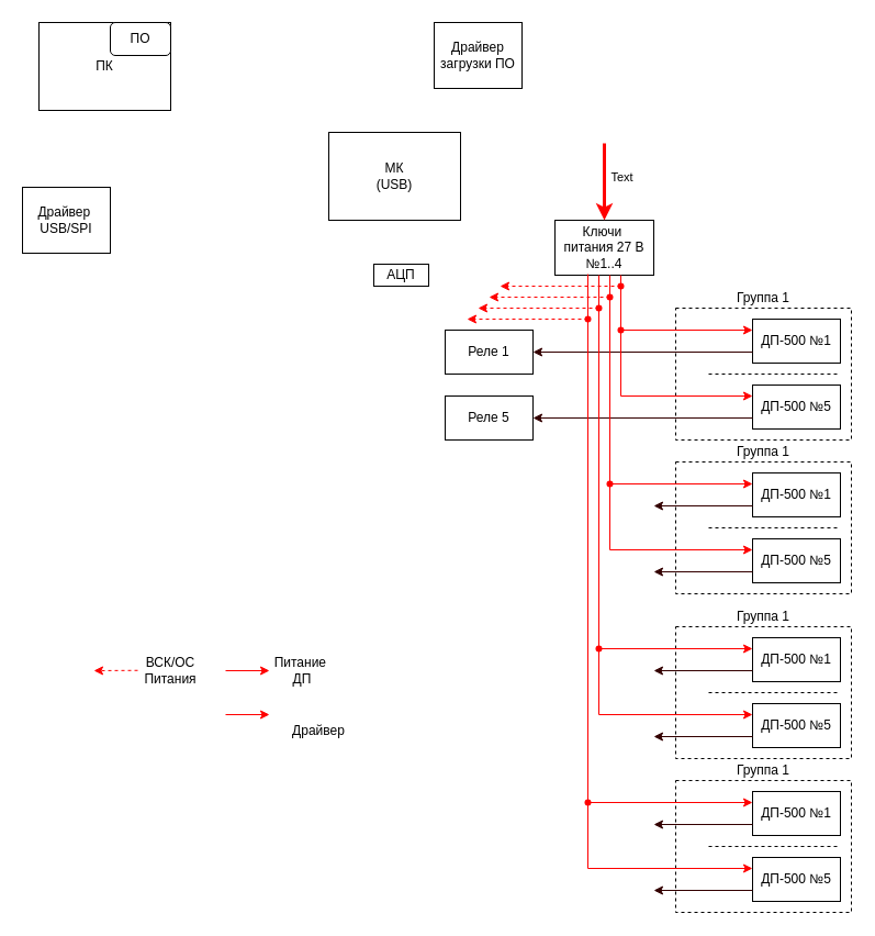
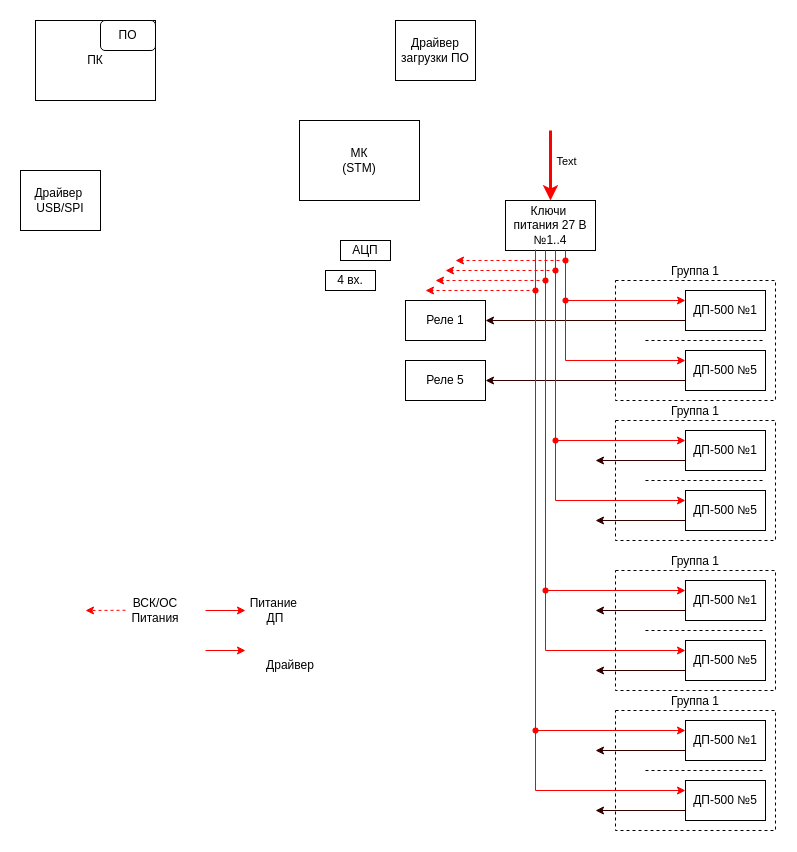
  <mxCell id="0" />
  <mxCell id="1" parent="0" />
  <mxCell id="2" value="Группа 1" style="rounded=0;whiteSpace=wrap;html=1;fillColor=none;dashed=1;verticalAlign=bottom;labelPosition=center;verticalLabelPosition=top;align=center;" parent="1" vertex="1"><mxGeometry x="615" y="280" width="160" height="120" as="geometry" /></mxCell>
  <mxCell id="3" value="Драйвер&amp;nbsp;&lt;div&gt;USB/SPI&lt;/div&gt;" style="rounded=0;whiteSpace=wrap;html=1;" parent="1" vertex="1"><mxGeometry x="20" y="170" width="80" height="60" as="geometry" /></mxCell>
  <mxCell id="4" value="ПК" style="rounded=0;whiteSpace=wrap;html=1;" parent="1" vertex="1"><mxGeometry x="35" y="20" width="120" height="80" as="geometry" /></mxCell>
  <mxCell id="5" value="ПО" style="rounded=1;whiteSpace=wrap;html=1;" parent="1" vertex="1"><mxGeometry x="100" y="20" width="55" height="30" as="geometry" /></mxCell>
- <mxCell id="6" value="МК&lt;div&gt;(USB)&lt;/div&gt;" style="rounded=0;whiteSpace=wrap;html=1;" parent="1" vertex="1"><mxGeometry x="299" y="120" width="120" height="80" as="geometry" /></mxCell>
+ <mxCell id="6" value="МК&lt;div&gt;(STM)&lt;/div&gt;" style="rounded=0;whiteSpace=wrap;html=1;" parent="1" vertex="1"><mxGeometry x="299" y="120" width="120" height="80" as="geometry" /></mxCell>
  <mxCell id="7" value="Ключи&amp;nbsp;&lt;div&gt;&lt;span style=&quot;background-color: initial;&quot;&gt;питания 27 В&lt;/span&gt;&lt;/div&gt;&lt;div&gt;№1..4&lt;span style=&quot;background-color: initial;&quot;&gt;&lt;br&gt;&lt;/span&gt;&lt;/div&gt;" style="rounded=0;whiteSpace=wrap;html=1;" parent="1" vertex="1"><mxGeometry x="505" y="200" width="90" height="50" as="geometry" /></mxCell>
  <mxCell id="8" value="Реле 1" style="rounded=0;whiteSpace=wrap;html=1;" parent="1" vertex="1"><mxGeometry x="405" y="300" width="80" height="40" as="geometry" /></mxCell>
  <mxCell id="9" value="ДП-500 №1" style="rounded=0;whiteSpace=wrap;html=1;" parent="1" vertex="1"><mxGeometry x="685" y="290" width="80" height="40" as="geometry" /></mxCell>
  <mxCell id="10" value="ДП-500 №5" style="rounded=0;whiteSpace=wrap;html=1;" parent="1" vertex="1"><mxGeometry x="685" y="350" width="80" height="40" as="geometry" /></mxCell>
  <mxCell id="11" value="" style="endArrow=none;dashed=1;html=1;rounded=0;" parent="1" edge="1"><mxGeometry width="50" height="50" relative="1" as="geometry"><mxPoint x="645" y="340" as="sourcePoint" /><mxPoint x="765" y="340" as="targetPoint" /></mxGeometry></mxCell>
  <mxCell id="12" value="" style="endArrow=classic;html=1;rounded=0;entryX=0;entryY=0.25;entryDx=0;entryDy=0;fontColor=#FF0000;strokeColor=#FF0000;" parent="1" target="9" edge="1"><mxGeometry width="50" height="50" relative="1" as="geometry"><mxPoint x="565" y="300" as="sourcePoint" /><mxPoint x="575" y="300" as="targetPoint" /></mxGeometry></mxCell>
  <mxCell id="13" value="" style="endArrow=classic;html=1;rounded=0;entryX=0;entryY=0.25;entryDx=0;entryDy=0;fontColor=#FF0000;strokeColor=#FF0000;" parent="1" edge="1"><mxGeometry width="50" height="50" relative="1" as="geometry"><mxPoint x="565" y="360" as="sourcePoint" /><mxPoint x="685" y="360" as="targetPoint" /></mxGeometry></mxCell>
  <mxCell id="14" value="" style="endArrow=classic;html=1;rounded=0;fontColor=#FF0000;strokeColor=#330000;" parent="1" edge="1"><mxGeometry width="50" height="50" relative="1" as="geometry"><mxPoint x="685" y="320" as="sourcePoint" /><mxPoint x="485" y="320" as="targetPoint" /></mxGeometry></mxCell>
  <mxCell id="15" value="" style="endArrow=classic;html=1;rounded=0;fontColor=#FF0000;strokeColor=#330000;" parent="1" edge="1"><mxGeometry width="50" height="50" relative="1" as="geometry"><mxPoint x="685" y="380" as="sourcePoint" /><mxPoint x="485" y="380" as="targetPoint" /></mxGeometry></mxCell>
  <mxCell id="16" value="" style="endArrow=classic;html=1;rounded=0;fontColor=#FF0000;strokeColor=#FF0000;" parent="1" edge="1"><mxGeometry width="50" height="50" relative="1" as="geometry"><mxPoint x="205" y="610" as="sourcePoint" /><mxPoint x="245" y="610" as="targetPoint" /></mxGeometry></mxCell>
  <mxCell id="17" value="" style="endArrow=classic;html=1;rounded=0;fontColor=#FF0000;strokeColor=#FF0000;" parent="1" edge="1"><mxGeometry width="50" height="50" relative="1" as="geometry"><mxPoint x="205" y="650" as="sourcePoint" /><mxPoint x="245" y="650" as="targetPoint" /></mxGeometry></mxCell>
  <mxCell id="18" value="Питание&amp;nbsp;&lt;div&gt;ДП&lt;/div&gt;" style="text;html=1;align=center;verticalAlign=middle;whiteSpace=wrap;rounded=0;" parent="1" vertex="1"><mxGeometry x="245" y="595" width="60" height="30" as="geometry" /></mxCell>
  <mxCell id="19" value="Драйвер" style="text;html=1;align=center;verticalAlign=middle;whiteSpace=wrap;rounded=0;" parent="1" vertex="1"><mxGeometry x="245" y="650" width="90" height="30" as="geometry" /></mxCell>
  <mxCell id="20" value="" style="endArrow=none;html=1;rounded=0;strokeColor=#FF0000;" parent="1" source="60" edge="1"><mxGeometry width="50" height="50" relative="1" as="geometry"><mxPoint x="565" y="360" as="sourcePoint" /><mxPoint x="565" y="250" as="targetPoint" /></mxGeometry></mxCell>
  <mxCell id="21" value="" style="shape=waypoint;sketch=0;fillStyle=solid;size=6;pointerEvents=1;points=[];fillColor=none;resizable=0;rotatable=0;perimeter=centerPerimeter;snapToPoint=1;strokeColor=#FF0000;" parent="1" vertex="1"><mxGeometry x="555" y="290" width="20" height="20" as="geometry" /></mxCell>
  <mxCell id="22" value="Группа 1" style="rounded=0;whiteSpace=wrap;html=1;fillColor=none;dashed=1;verticalAlign=bottom;labelPosition=center;verticalLabelPosition=top;align=center;" parent="1" vertex="1"><mxGeometry x="615" y="420" width="160" height="120" as="geometry" /></mxCell>
  <mxCell id="23" value="ДП-500 №1" style="rounded=0;whiteSpace=wrap;html=1;" parent="1" vertex="1"><mxGeometry x="685" y="430" width="80" height="40" as="geometry" /></mxCell>
  <mxCell id="24" value="ДП-500 №5" style="rounded=0;whiteSpace=wrap;html=1;" parent="1" vertex="1"><mxGeometry x="685" y="490" width="80" height="40" as="geometry" /></mxCell>
  <mxCell id="25" value="" style="endArrow=none;dashed=1;html=1;rounded=0;" parent="1" edge="1"><mxGeometry width="50" height="50" relative="1" as="geometry"><mxPoint x="645" y="480" as="sourcePoint" /><mxPoint x="765" y="480" as="targetPoint" /></mxGeometry></mxCell>
  <mxCell id="26" value="" style="endArrow=classic;html=1;rounded=0;entryX=0;entryY=0.25;entryDx=0;entryDy=0;fontColor=#FF0000;strokeColor=#FF0000;" parent="1" source="31" target="23" edge="1"><mxGeometry width="50" height="50" relative="1" as="geometry"><mxPoint x="565" y="440" as="sourcePoint" /><mxPoint x="575" y="440" as="targetPoint" /></mxGeometry></mxCell>
  <mxCell id="27" value="" style="endArrow=classic;html=1;rounded=0;entryX=0;entryY=0.25;entryDx=0;entryDy=0;fontColor=#FF0000;strokeColor=#FF0000;" parent="1" edge="1"><mxGeometry width="50" height="50" relative="1" as="geometry"><mxPoint x="555" y="500" as="sourcePoint" /><mxPoint x="685" y="500" as="targetPoint" /></mxGeometry></mxCell>
  <mxCell id="28" value="" style="endArrow=classic;html=1;rounded=0;entryX=0;entryY=0.25;entryDx=0;entryDy=0;fontColor=#FF0000;strokeColor=#330000;" parent="1" edge="1"><mxGeometry width="50" height="50" relative="1" as="geometry"><mxPoint x="685" y="460" as="sourcePoint" /><mxPoint x="595" y="460" as="targetPoint" /></mxGeometry></mxCell>
  <mxCell id="29" value="" style="endArrow=classic;html=1;rounded=0;entryX=0;entryY=0.25;entryDx=0;entryDy=0;fontColor=#FF0000;strokeColor=#330000;" parent="1" edge="1"><mxGeometry width="50" height="50" relative="1" as="geometry"><mxPoint x="685" y="520" as="sourcePoint" /><mxPoint x="595" y="520" as="targetPoint" /></mxGeometry></mxCell>
  <mxCell id="30" value="" style="endArrow=none;html=1;rounded=0;strokeColor=#FF0000;" parent="1" edge="1"><mxGeometry width="50" height="50" relative="1" as="geometry"><mxPoint x="555" y="500" as="sourcePoint" /><mxPoint x="555" y="250" as="targetPoint" /></mxGeometry></mxCell>
  <mxCell id="31" value="" style="shape=waypoint;sketch=0;fillStyle=solid;size=6;pointerEvents=1;points=[];fillColor=none;resizable=0;rotatable=0;perimeter=centerPerimeter;snapToPoint=1;strokeColor=#FF0000;" parent="1" vertex="1"><mxGeometry x="545" y="430" width="20" height="20" as="geometry" /></mxCell>
  <mxCell id="32" value="Группа 1" style="rounded=0;whiteSpace=wrap;html=1;fillColor=none;dashed=1;verticalAlign=bottom;labelPosition=center;verticalLabelPosition=top;align=center;" parent="1" vertex="1"><mxGeometry x="615" y="570" width="160" height="120" as="geometry" /></mxCell>
  <mxCell id="33" value="ДП-500 №1" style="rounded=0;whiteSpace=wrap;html=1;" parent="1" vertex="1"><mxGeometry x="685" y="580" width="80" height="40" as="geometry" /></mxCell>
  <mxCell id="34" value="ДП-500 №5" style="rounded=0;whiteSpace=wrap;html=1;" parent="1" vertex="1"><mxGeometry x="685" y="640" width="80" height="40" as="geometry" /></mxCell>
  <mxCell id="35" value="" style="endArrow=none;dashed=1;html=1;rounded=0;" parent="1" edge="1"><mxGeometry width="50" height="50" relative="1" as="geometry"><mxPoint x="645" y="630" as="sourcePoint" /><mxPoint x="765" y="630" as="targetPoint" /></mxGeometry></mxCell>
  <mxCell id="36" value="" style="endArrow=classic;html=1;rounded=0;entryX=0;entryY=0.25;entryDx=0;entryDy=0;fontColor=#FF0000;strokeColor=#FF0000;" parent="1" source="41" target="33" edge="1"><mxGeometry width="50" height="50" relative="1" as="geometry"><mxPoint x="565" y="590" as="sourcePoint" /><mxPoint x="575" y="590" as="targetPoint" /></mxGeometry></mxCell>
  <mxCell id="37" value="" style="endArrow=classic;html=1;rounded=0;entryX=0;entryY=0.25;entryDx=0;entryDy=0;fontColor=#FF0000;strokeColor=#FF0000;" parent="1" edge="1"><mxGeometry width="50" height="50" relative="1" as="geometry"><mxPoint x="545" y="650" as="sourcePoint" /><mxPoint x="685" y="650" as="targetPoint" /></mxGeometry></mxCell>
  <mxCell id="38" value="" style="endArrow=classic;html=1;rounded=0;entryX=0;entryY=0.25;entryDx=0;entryDy=0;fontColor=#FF0000;strokeColor=#330000;" parent="1" edge="1"><mxGeometry width="50" height="50" relative="1" as="geometry"><mxPoint x="685" y="610" as="sourcePoint" /><mxPoint x="595" y="610" as="targetPoint" /></mxGeometry></mxCell>
  <mxCell id="39" value="" style="endArrow=classic;html=1;rounded=0;entryX=0;entryY=0.25;entryDx=0;entryDy=0;fontColor=#FF0000;strokeColor=#330000;" parent="1" edge="1"><mxGeometry width="50" height="50" relative="1" as="geometry"><mxPoint x="685" y="670" as="sourcePoint" /><mxPoint x="595" y="670" as="targetPoint" /></mxGeometry></mxCell>
  <mxCell id="40" value="" style="endArrow=none;html=1;rounded=0;strokeColor=#FF0000;" parent="1" edge="1"><mxGeometry width="50" height="50" relative="1" as="geometry"><mxPoint x="545" y="650" as="sourcePoint" /><mxPoint x="545" y="250" as="targetPoint" /></mxGeometry></mxCell>
  <mxCell id="41" value="" style="shape=waypoint;sketch=0;fillStyle=solid;size=6;pointerEvents=1;points=[];fillColor=none;resizable=0;rotatable=0;perimeter=centerPerimeter;snapToPoint=1;strokeColor=#FF0000;" parent="1" vertex="1"><mxGeometry x="535" y="580" width="20" height="20" as="geometry" /></mxCell>
  <mxCell id="42" value="Группа 1" style="rounded=0;whiteSpace=wrap;html=1;fillColor=none;dashed=1;verticalAlign=bottom;labelPosition=center;verticalLabelPosition=top;align=center;" parent="1" vertex="1"><mxGeometry x="615" y="710" width="160" height="120" as="geometry" /></mxCell>
  <mxCell id="43" value="ДП-500 №1" style="rounded=0;whiteSpace=wrap;html=1;" parent="1" vertex="1"><mxGeometry x="685" y="720" width="80" height="40" as="geometry" /></mxCell>
  <mxCell id="44" value="ДП-500 №5" style="rounded=0;whiteSpace=wrap;html=1;" parent="1" vertex="1"><mxGeometry x="685" y="780" width="80" height="40" as="geometry" /></mxCell>
  <mxCell id="45" value="" style="endArrow=none;dashed=1;html=1;rounded=0;" parent="1" edge="1"><mxGeometry width="50" height="50" relative="1" as="geometry"><mxPoint x="645" y="770" as="sourcePoint" /><mxPoint x="765" y="770" as="targetPoint" /></mxGeometry></mxCell>
  <mxCell id="46" value="" style="endArrow=classic;html=1;rounded=0;entryX=0;entryY=0.25;entryDx=0;entryDy=0;fontColor=#FF0000;strokeColor=#FF0000;" parent="1" source="51" target="43" edge="1"><mxGeometry width="50" height="50" relative="1" as="geometry"><mxPoint x="565" y="730" as="sourcePoint" /><mxPoint x="575" y="730" as="targetPoint" /></mxGeometry></mxCell>
  <mxCell id="47" value="" style="endArrow=classic;html=1;rounded=0;entryX=0;entryY=0.25;entryDx=0;entryDy=0;fontColor=#FF0000;strokeColor=#FF0000;" parent="1" edge="1"><mxGeometry width="50" height="50" relative="1" as="geometry"><mxPoint x="535" y="790" as="sourcePoint" /><mxPoint x="685" y="790" as="targetPoint" /></mxGeometry></mxCell>
  <mxCell id="48" value="" style="endArrow=classic;html=1;rounded=0;entryX=0;entryY=0.25;entryDx=0;entryDy=0;fontColor=#FF0000;strokeColor=#330000;" parent="1" edge="1"><mxGeometry width="50" height="50" relative="1" as="geometry"><mxPoint x="685" y="750" as="sourcePoint" /><mxPoint x="595" y="750" as="targetPoint" /></mxGeometry></mxCell>
  <mxCell id="49" value="" style="endArrow=classic;html=1;rounded=0;entryX=0;entryY=0.25;entryDx=0;entryDy=0;fontColor=#FF0000;strokeColor=#330000;" parent="1" edge="1"><mxGeometry width="50" height="50" relative="1" as="geometry"><mxPoint x="685" y="810" as="sourcePoint" /><mxPoint x="595" y="810" as="targetPoint" /></mxGeometry></mxCell>
  <mxCell id="50" value="" style="endArrow=none;html=1;rounded=0;strokeColor=#FF0000;" parent="1" edge="1"><mxGeometry width="50" height="50" relative="1" as="geometry"><mxPoint x="535" y="790" as="sourcePoint" /><mxPoint x="535" y="249.048" as="targetPoint" /></mxGeometry></mxCell>
  <mxCell id="51" value="" style="shape=waypoint;sketch=0;fillStyle=solid;size=6;pointerEvents=1;points=[];fillColor=none;resizable=0;rotatable=0;perimeter=centerPerimeter;snapToPoint=1;strokeColor=#FF0000;" parent="1" vertex="1"><mxGeometry x="525" y="720" width="20" height="20" as="geometry" /></mxCell>
  <mxCell id="52" value="" style="endArrow=classic;html=1;rounded=0;entryX=0.5;entryY=0;entryDx=0;entryDy=0;strokeColor=#FF0000;strokeWidth=3;" parent="1" target="7" edge="1"><mxGeometry width="50" height="50" relative="1" as="geometry"><mxPoint x="550" y="130" as="sourcePoint" /><mxPoint x="605" y="80" as="targetPoint" /></mxGeometry></mxCell>
  <mxCell id="53" value="Text" style="edgeLabel;html=1;align=center;verticalAlign=middle;resizable=0;points=[];" parent="52" vertex="1" connectable="0"><mxGeometry x="-0.132" y="1" relative="1" as="geometry"><mxPoint x="14" as="offset" /></mxGeometry></mxCell>
  <mxCell id="54" value="АЦП" style="rounded=0;whiteSpace=wrap;html=1;" parent="1" vertex="1"><mxGeometry x="340" y="240" width="50" height="20" as="geometry" /></mxCell>
+ <mxCell id="55" value="4 вх." style="rounded=0;whiteSpace=wrap;html=1;" parent="1" vertex="1"><mxGeometry x="325" y="270" width="50" height="20" as="geometry" /></mxCell>
  <mxCell id="56" value="" style="endArrow=classic;html=1;rounded=0;strokeColor=#FF0000;dashed=1;" parent="1" edge="1"><mxGeometry width="50" height="50" relative="1" as="geometry"><mxPoint x="565" y="260" as="sourcePoint" /><mxPoint x="455" y="260" as="targetPoint" /></mxGeometry></mxCell>
  <mxCell id="57" value="" style="endArrow=classic;html=1;rounded=0;strokeColor=#FF0000;dashed=1;" parent="1" edge="1"><mxGeometry width="50" height="50" relative="1" as="geometry"><mxPoint x="125" y="609.76" as="sourcePoint" /><mxPoint x="85" y="610" as="targetPoint" /></mxGeometry></mxCell>
  <mxCell id="58" value="ВСК/ОС&lt;div&gt;Питания&lt;/div&gt;" style="text;html=1;align=center;verticalAlign=middle;whiteSpace=wrap;rounded=0;" parent="1" vertex="1"><mxGeometry x="125" y="595" width="60" height="30" as="geometry" /></mxCell>
  <mxCell id="59" value="" style="endArrow=none;html=1;rounded=0;strokeColor=#FF0000;" parent="1" target="60" edge="1"><mxGeometry width="50" height="50" relative="1" as="geometry"><mxPoint x="565" y="360" as="sourcePoint" /><mxPoint x="565" y="250" as="targetPoint" /></mxGeometry></mxCell>
  <mxCell id="60" value="" style="shape=waypoint;sketch=0;fillStyle=solid;size=6;pointerEvents=1;points=[];fillColor=none;resizable=0;rotatable=0;perimeter=centerPerimeter;snapToPoint=1;strokeColor=#FF0000;" parent="1" vertex="1"><mxGeometry x="555" y="250" width="20" height="20" as="geometry" /></mxCell>
  <mxCell id="61" value="" style="endArrow=classic;html=1;rounded=0;strokeColor=#FF0000;dashed=1;" parent="1" edge="1"><mxGeometry width="50" height="50" relative="1" as="geometry"><mxPoint x="555" y="270" as="sourcePoint" /><mxPoint x="445" y="270" as="targetPoint" /></mxGeometry></mxCell>
  <mxCell id="62" value="" style="shape=waypoint;sketch=0;fillStyle=solid;size=6;pointerEvents=1;points=[];fillColor=none;resizable=0;rotatable=0;perimeter=centerPerimeter;snapToPoint=1;strokeColor=#FF0000;" parent="1" vertex="1"><mxGeometry x="545" y="260" width="20" height="20" as="geometry" /></mxCell>
  <mxCell id="63" value="" style="endArrow=classic;html=1;rounded=0;strokeColor=#FF0000;dashed=1;" parent="1" edge="1"><mxGeometry width="50" height="50" relative="1" as="geometry"><mxPoint x="545" y="280" as="sourcePoint" /><mxPoint x="435" y="280" as="targetPoint" /></mxGeometry></mxCell>
  <mxCell id="64" value="" style="shape=waypoint;sketch=0;fillStyle=solid;size=6;pointerEvents=1;points=[];fillColor=none;resizable=0;rotatable=0;perimeter=centerPerimeter;snapToPoint=1;strokeColor=#FF0000;" parent="1" vertex="1"><mxGeometry x="535" y="270" width="20" height="20" as="geometry" /></mxCell>
  <mxCell id="65" value="" style="endArrow=classic;html=1;rounded=0;strokeColor=#FF0000;dashed=1;" parent="1" edge="1"><mxGeometry width="50" height="50" relative="1" as="geometry"><mxPoint x="535" y="290" as="sourcePoint" /><mxPoint x="425" y="290" as="targetPoint" /></mxGeometry></mxCell>
  <mxCell id="66" value="" style="shape=waypoint;sketch=0;fillStyle=solid;size=6;pointerEvents=1;points=[];fillColor=none;resizable=0;rotatable=0;perimeter=centerPerimeter;snapToPoint=1;strokeColor=#FF0000;" parent="1" vertex="1"><mxGeometry x="525" y="280" width="20" height="20" as="geometry" /></mxCell>
  <mxCell id="67" value="Реле 5" style="rounded=0;whiteSpace=wrap;html=1;" parent="1" vertex="1"><mxGeometry x="405" y="360" width="80" height="40" as="geometry" /></mxCell>
  <mxCell id="68" value="&lt;div&gt;Драйвер&lt;/div&gt;загрузки ПО" style="rounded=0;whiteSpace=wrap;html=1;" parent="1" vertex="1"><mxGeometry x="395" y="20" width="80" height="60" as="geometry" /></mxCell>
